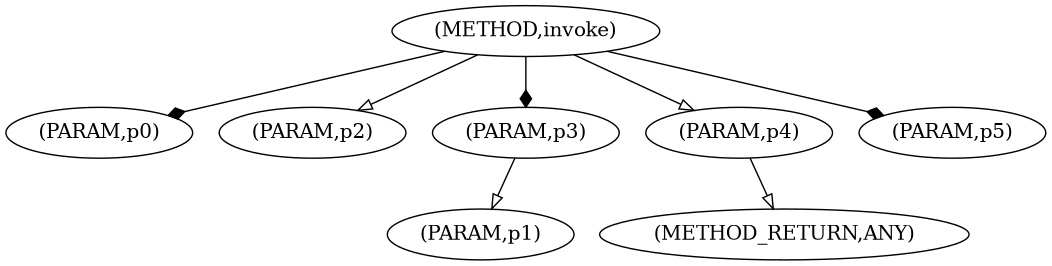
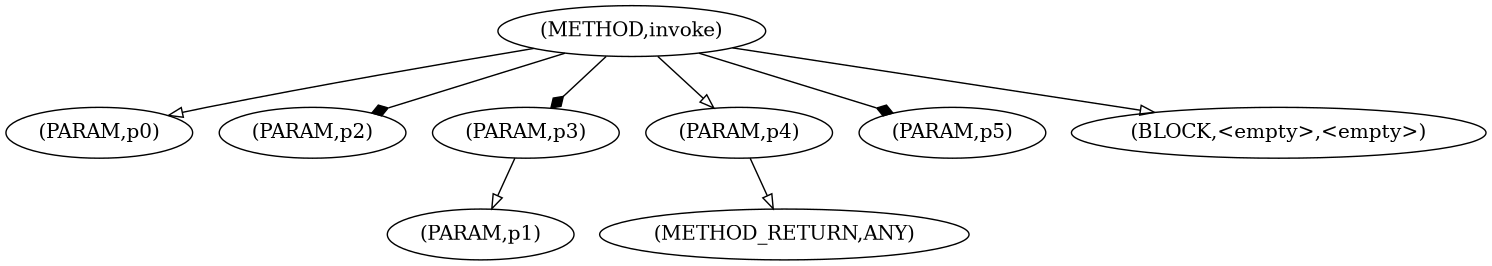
  digraph {
    edge [arrowhead=onormal]
    n1 [label=<(METHOD,invoke)>]
    n2 [label=<(PARAM,p0)>]
    n3 [label=<(PARAM,p2)>]
    n4 [label=<(PARAM,p3)>]
    n5 [label=<(PARAM,p4)>]
    n6 [label=<(PARAM,p5)>]
+   n7 [label=<(BLOCK,&lt;empty&gt;,&lt;empty&gt;)>]
    n8 [label=<(PARAM,p1)>]
    n9 [label=<(METHOD_RETURN,ANY)>]
-   n1 -> n2 [arrowhead=diamond]
-   n1 -> n3
+   n1 -> n2
+   n1 -> n3 [arrowhead=diamond]
    n1 -> n4 [arrowhead=diamond]
    n1 -> n5
    n1 -> n6 [arrowhead=diamond]
+   n1 -> n7
    n4 -> n8
    n5 -> n9
  }
